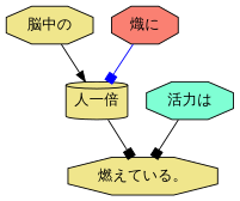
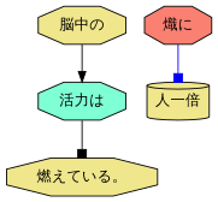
  digraph {
    node [fillcolor=khaki shape=octagon style=filled]
    edge [arrowhead=box color=black]
    n1 [label="脳中の"]
    n2 [fillcolor=aquamarine label="活力は"]
    n3 [label="燃えている。"]
    n4 [label="人一倍" shape=cylinder]
    n5 [fillcolor=salmon label="熾に"]
-   n1 -> n4 [arrowhead=normal]
+   n1 -> n2 [arrowhead=normal]
    n2 -> n3
-   n4 -> n3
    n5 -> n4 [color=blue]
  }
